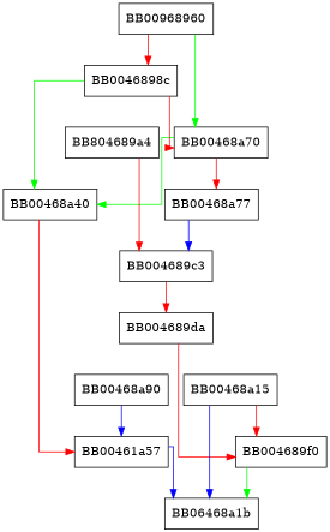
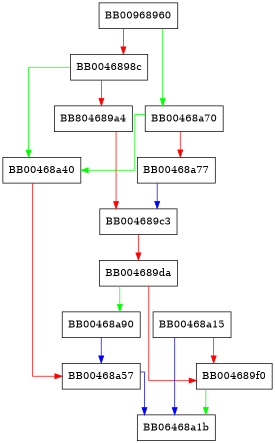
  digraph {
    splines=ortho
    node [shape=box]
    edge [color=red]
    n1 [label=BB00968960]
    BB00468a70
    BB0046898c
    BB00468a40
    BB00468a77
    n6 [label=BB804689a4]
-   BB00468a57 [label=BB00461a57]
+   BB00468a57
    BB004689c3
    n9 [label=BB06468a1b]
    BB004689da
    BB00468a90
    BB004689f0
    BB00468a15
    n1 -> BB00468a70 [color=green]
    n1 -> BB0046898c
    BB00468a70 -> BB00468a40 [color=green]
    BB00468a70 -> BB00468a77
    BB0046898c -> BB00468a40 [color=green]
-   BB0046898c -> BB00468a70
+   BB0046898c -> n6
    BB00468a40 -> BB00468a57
    BB00468a77 -> BB004689c3 [color=blue]
    n6 -> BB004689c3
    BB00468a57 -> n9 [color=blue]
    BB004689c3 -> BB004689da
+   BB004689da -> BB00468a90 [color=green]
    BB004689da -> BB004689f0
    BB00468a90 -> BB00468a57 [color=blue]
    BB004689f0 -> n9 [color=green]
    BB00468a15 -> n9 [color=blue]
    BB00468a15 -> BB004689f0
  }
